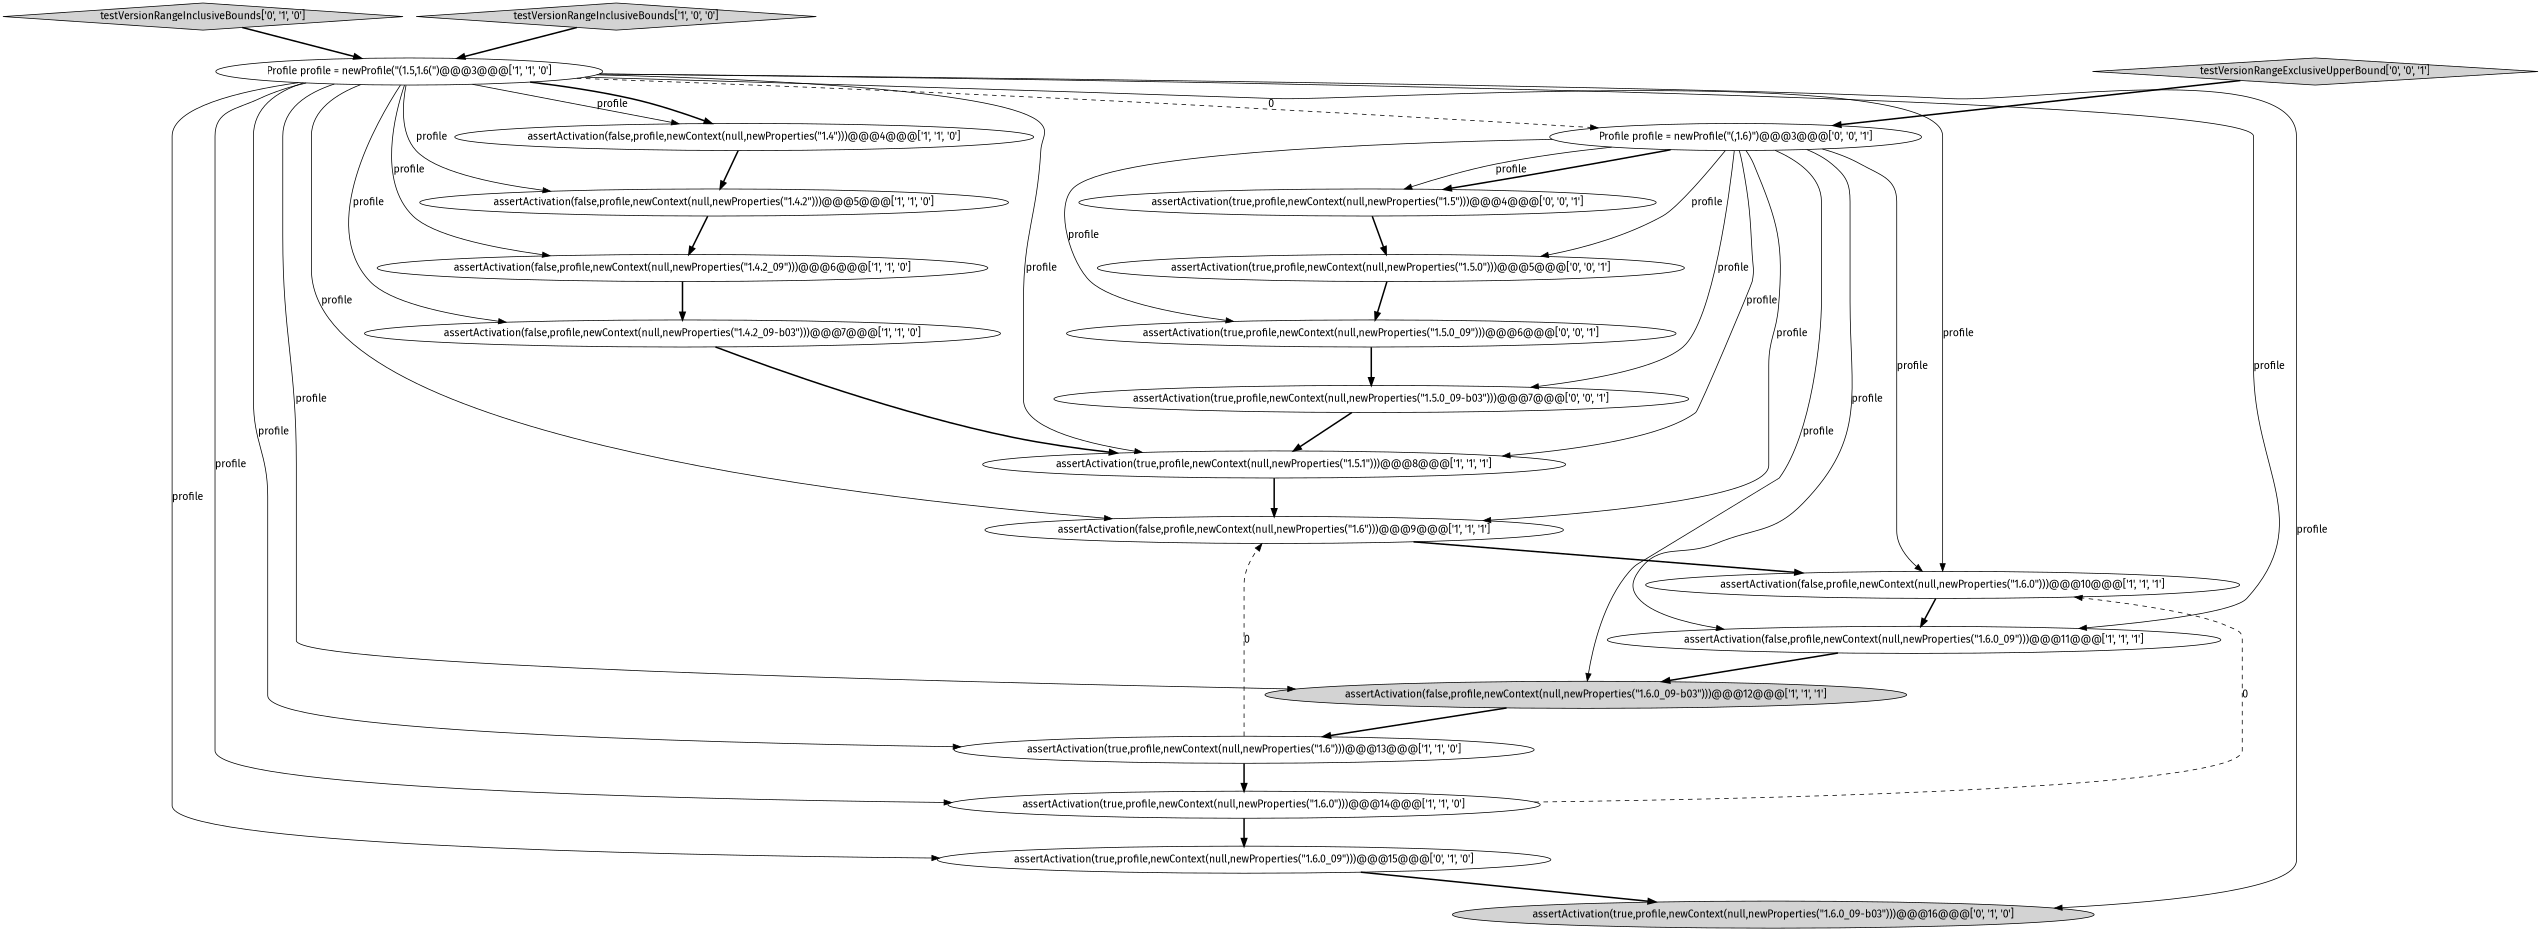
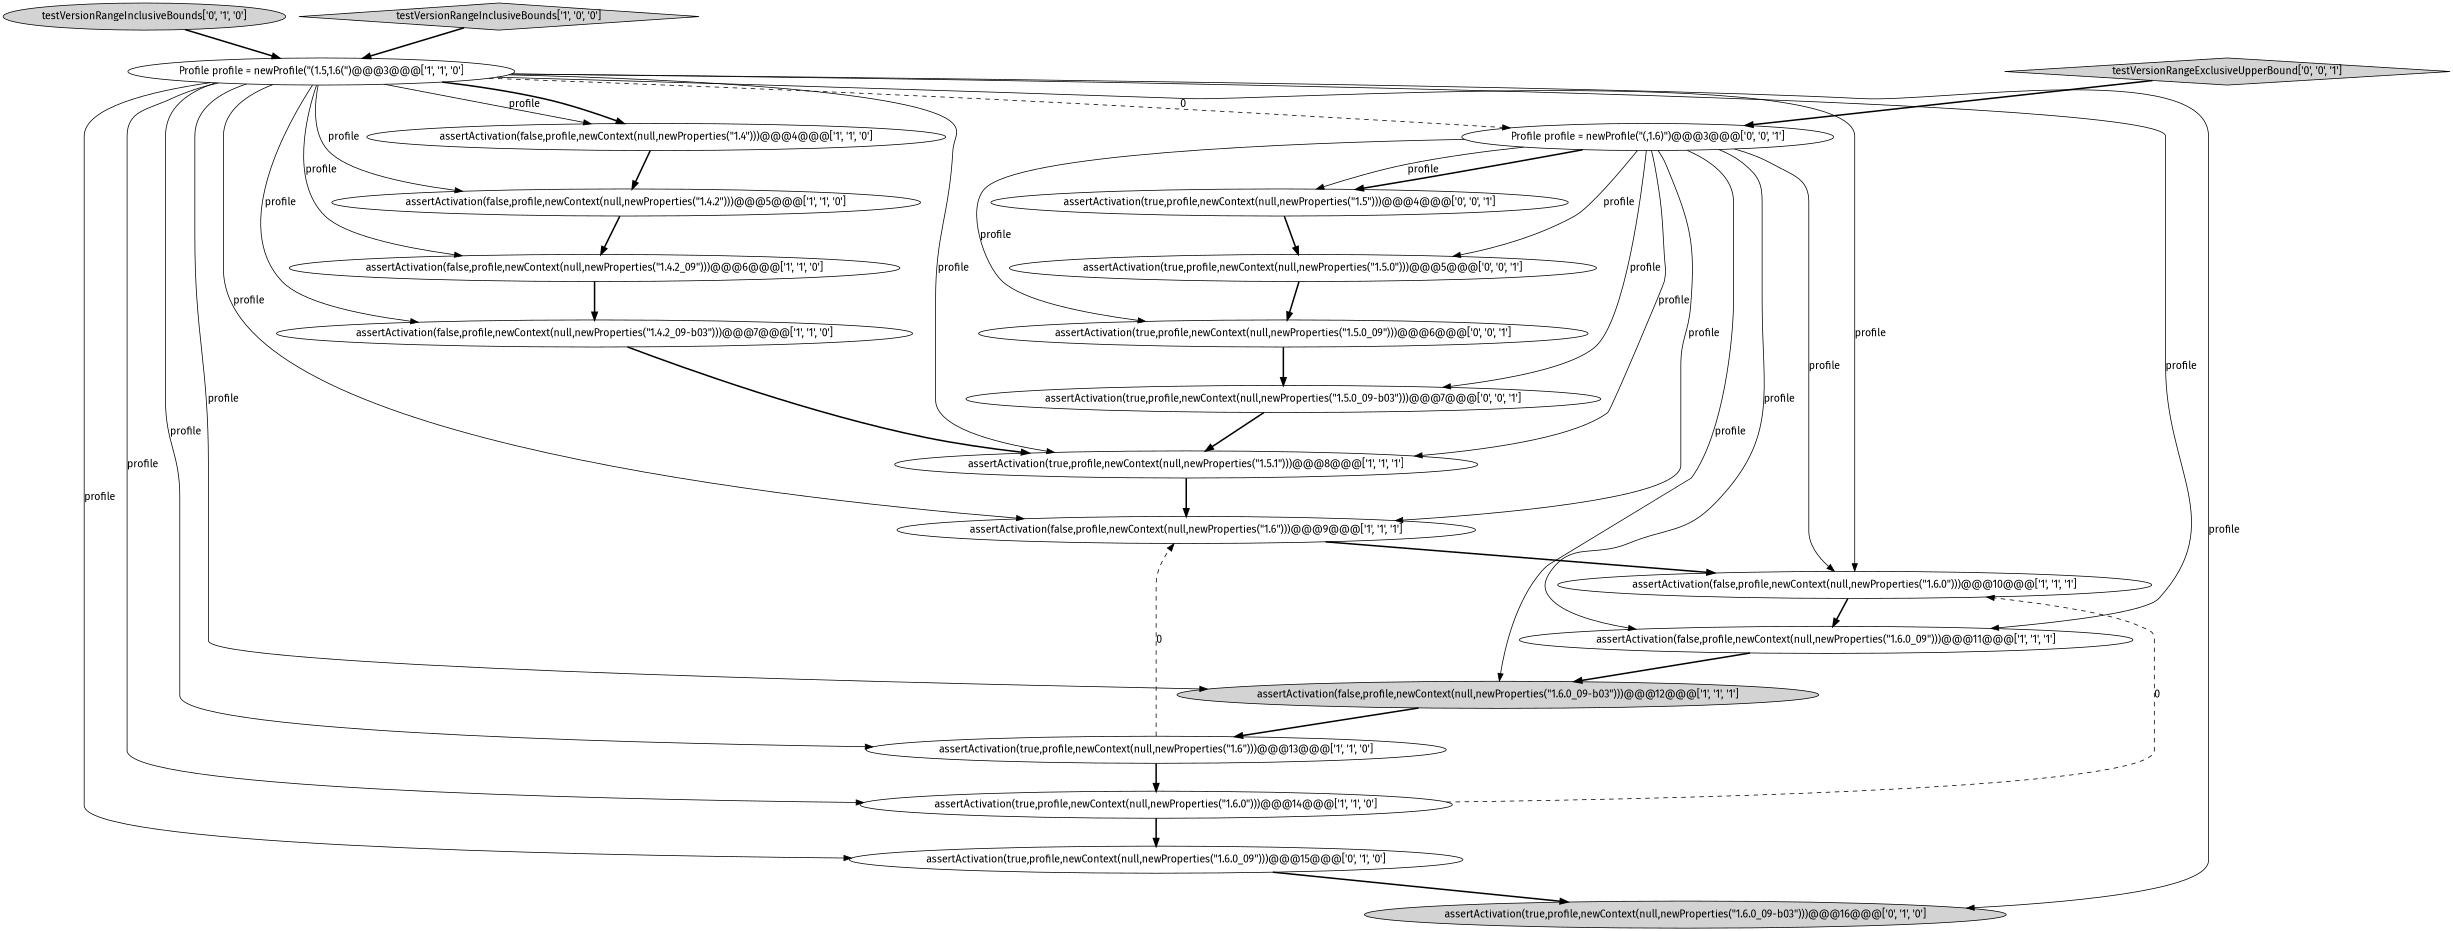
  digraph {
    fontname="Fira Sans"
    node [fillcolor=white shape=ellipse style=filled fontname="Fira Sans"]
    edge [style=solid fontname="Fira Sans"]
-   n1 [fillcolor=lightgray label="testVersionRangeInclusiveBounds['0', '1', '0']" shape=diamond]
+   n1 [fillcolor=lightgray label="testVersionRangeInclusiveBounds['0', '1', '0']"]
    n2 [label="Profile profile = newProfile(\"(1.5,1.6(\")@@@3@@@['1', '1', '0']"]
    n3 [fillcolor=lightgray label="testVersionRangeExclusiveUpperBound['0', '0', '1']" shape=diamond]
    n4 [label="Profile profile = newProfile(\"(,1.6)\")@@@3@@@['0', '0', '1']"]
    n5 [label="assertActivation(true,profile,newContext(null,newProperties(\"1.5\")))@@@4@@@['0', '0', '1']"]
    n6 [label="assertActivation(true,profile,newContext(null,newProperties(\"1.5.0\")))@@@5@@@['0', '0', '1']"]
    n7 [label="assertActivation(false,profile,newContext(null,newProperties(\"1.4\")))@@@4@@@['1', '1', '0']"]
    n8 [label="assertActivation(false,profile,newContext(null,newProperties(\"1.4.2\")))@@@5@@@['1', '1', '0']"]
    n9 [label="assertActivation(true,profile,newContext(null,newProperties(\"1.6.0_09\")))@@@15@@@['0', '1', '0']"]
    n10 [fillcolor=lightgray label="assertActivation(true,profile,newContext(null,newProperties(\"1.6.0_09-b03\")))@@@16@@@['0', '1', '0']"]
    n11 [fillcolor=lightgray label="assertActivation(false,profile,newContext(null,newProperties(\"1.6.0_09-b03\")))@@@12@@@['1', '1', '1']"]
    n12 [label="assertActivation(true,profile,newContext(null,newProperties(\"1.6\")))@@@13@@@['1', '1', '0']"]
    n13 [label="assertActivation(false,profile,newContext(null,newProperties(\"1.6.0\")))@@@10@@@['1', '1', '1']"]
    n14 [label="assertActivation(false,profile,newContext(null,newProperties(\"1.4.2_09-b03\")))@@@7@@@['1', '1', '0']"]
    n15 [label="assertActivation(false,profile,newContext(null,newProperties(\"1.6\")))@@@9@@@['1', '1', '1']"]
    n16 [label="assertActivation(true,profile,newContext(null,newProperties(\"1.6.0\")))@@@14@@@['1', '1', '0']"]
    n17 [label="assertActivation(false,profile,newContext(null,newProperties(\"1.6.0_09\")))@@@11@@@['1', '1', '1']"]
    n18 [label="assertActivation(false,profile,newContext(null,newProperties(\"1.4.2_09\")))@@@6@@@['1', '1', '0']"]
    n19 [label="assertActivation(true,profile,newContext(null,newProperties(\"1.5.1\")))@@@8@@@['1', '1', '1']"]
    n20 [label="assertActivation(true,profile,newContext(null,newProperties(\"1.5.0_09\")))@@@6@@@['0', '0', '1']"]
    n21 [label="assertActivation(true,profile,newContext(null,newProperties(\"1.5.0_09-b03\")))@@@7@@@['0', '0', '1']"]
    n22 [fillcolor=lightgray label="testVersionRangeInclusiveBounds['1', '0', '0']" shape=diamond]
    n1 -> n2 [style=bold]
    n2 -> n4 [label=0 style=dashed]
    n2 -> n7 [label=profile]
    n2 -> n7 [style=bold]
    n2 -> n8 [label=profile]
    n2 -> n9 [label=profile]
    n2 -> n10 [label=profile]
    n2 -> n11 [label=profile]
    n2 -> n12 [label=profile]
    n2 -> n13 [label=profile]
    n2 -> n14 [label=profile]
    n2 -> n15 [label=profile]
    n2 -> n16 [label=profile]
    n2 -> n17 [label=profile]
    n2 -> n18 [label=profile]
    n2 -> n19 [label=profile]
    n3 -> n4 [style=bold]
    n4 -> n5 [label=profile]
    n4 -> n5 [style=bold]
    n4 -> n6 [label=profile]
    n4 -> n11 [label=profile]
    n4 -> n13 [label=profile]
    n4 -> n15 [label=profile]
    n4 -> n17 [label=profile]
    n4 -> n19 [label=profile]
    n4 -> n20 [label=profile]
    n4 -> n21 [label=profile]
    n5 -> n6 [style=bold]
    n6 -> n20 [style=bold]
    n7 -> n8 [style=bold]
    n8 -> n18 [style=bold]
    n9 -> n10 [style=bold]
    n11 -> n12 [style=bold]
    n12 -> n15 [label=0 style=dashed]
    n12 -> n16 [style=bold]
    n13 -> n17 [style=bold]
    n14 -> n19 [style=bold]
    n15 -> n13 [style=bold]
    n16 -> n9 [style=bold]
    n16 -> n13 [label=0 style=dashed]
    n17 -> n11 [style=bold]
    n18 -> n14 [style=bold]
    n19 -> n15 [style=bold]
    n20 -> n21 [style=bold]
    n21 -> n19 [style=bold]
    n22 -> n2 [style=bold]
  }
